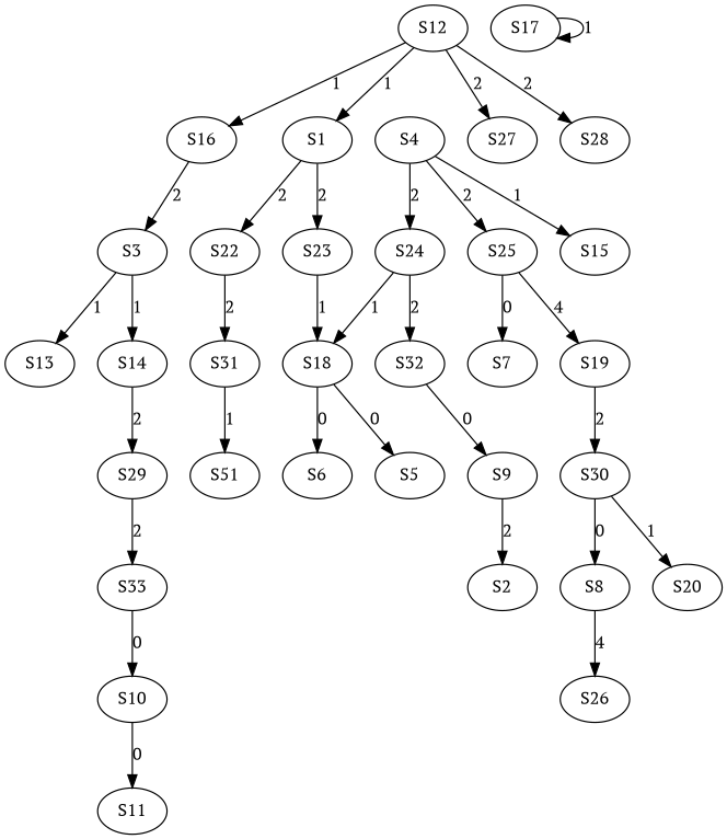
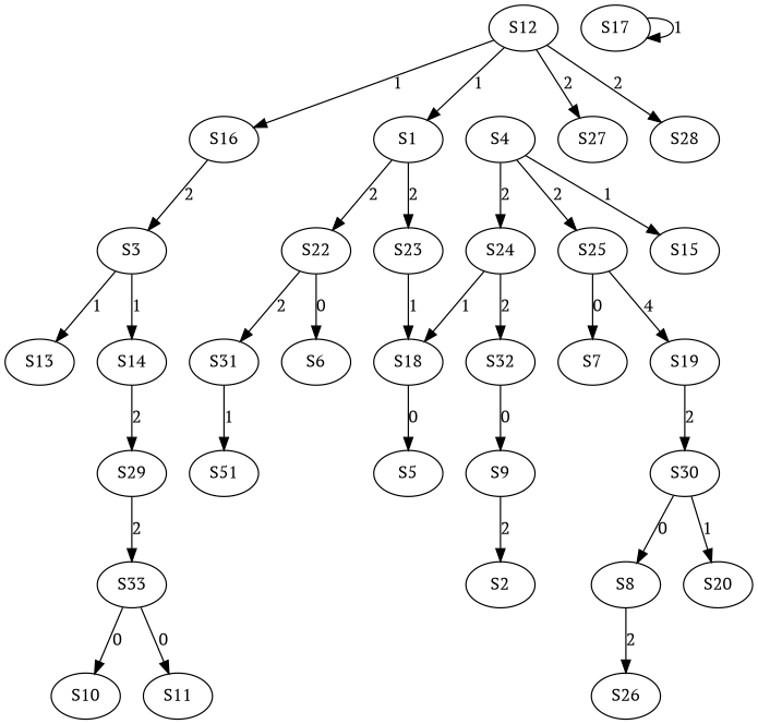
  strict digraph {
    fontname="PT Serif"
    node [fontname="PT Serif"]
    edge [fontname="PT Serif"]
    S9
    S2
    S16
    S3
    S13
    S14
    S29
    S18
    S5
    S4
    S25
    S15
    S24
    S7
    S19
    S32
    S22
    S6
    S31
    n20 [label=S51]
    S30
    S8
    S20
    S26
    S33
    S10
    S11
    S1
    S23
    S12
    S27
    S28
    S17
    S9 -> S2 [label=2]
    S16 -> S3 [label=2]
    S3 -> S13 [label=1]
    S3 -> S14 [label=1]
    S14 -> S29 [label=2]
    S29 -> S33 [label=2]
    S18 -> S5 [label=0]
    S4 -> S25 [label=2]
    S4 -> S15 [label=1]
    S4 -> S24 [label=2]
    S25 -> S7 [label=0]
    S25 -> S19 [label=4]
    S24 -> S18 [label=1]
    S24 -> S32 [label=2]
    S19 -> S30 [label=2]
    S32 -> S9 [label=0]
-   S18 -> S6 [label=0]
+   S22 -> S6 [label=0]
    S22 -> S31 [label=2]
    S31 -> n20 [label=1]
    S30 -> S8 [label=0]
    S30 -> S20 [label=1]
-   S8 -> S26 [label=4]
+   S8 -> S26 [label=2]
    S33 -> S10 [label=0]
-   S10 -> S11 [label=0]
+   S33 -> S11 [label=0]
    S1 -> S22 [label=2]
    S1 -> S23 [label=2]
    S23 -> S18 [label=1]
    S12 -> S16 [label=1]
    S12 -> S1 [label=1]
    S12 -> S27 [label=2]
    S12 -> S28 [label=2]
    S17 -> S17 [label=1]
  }
